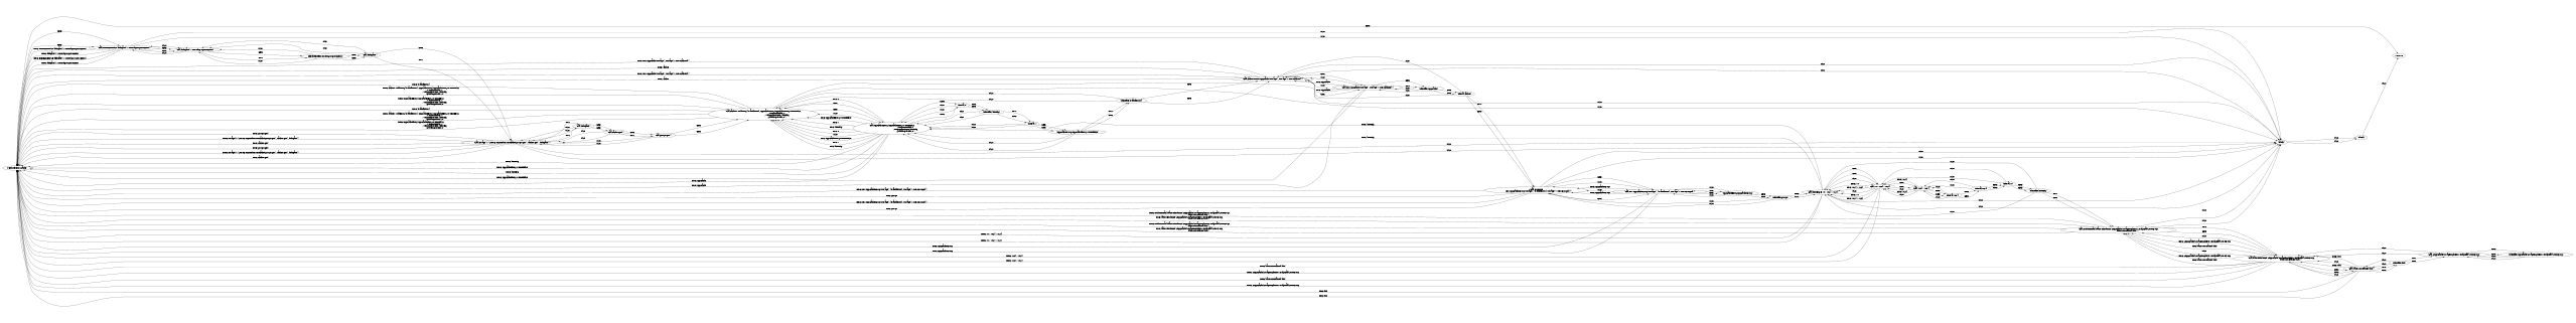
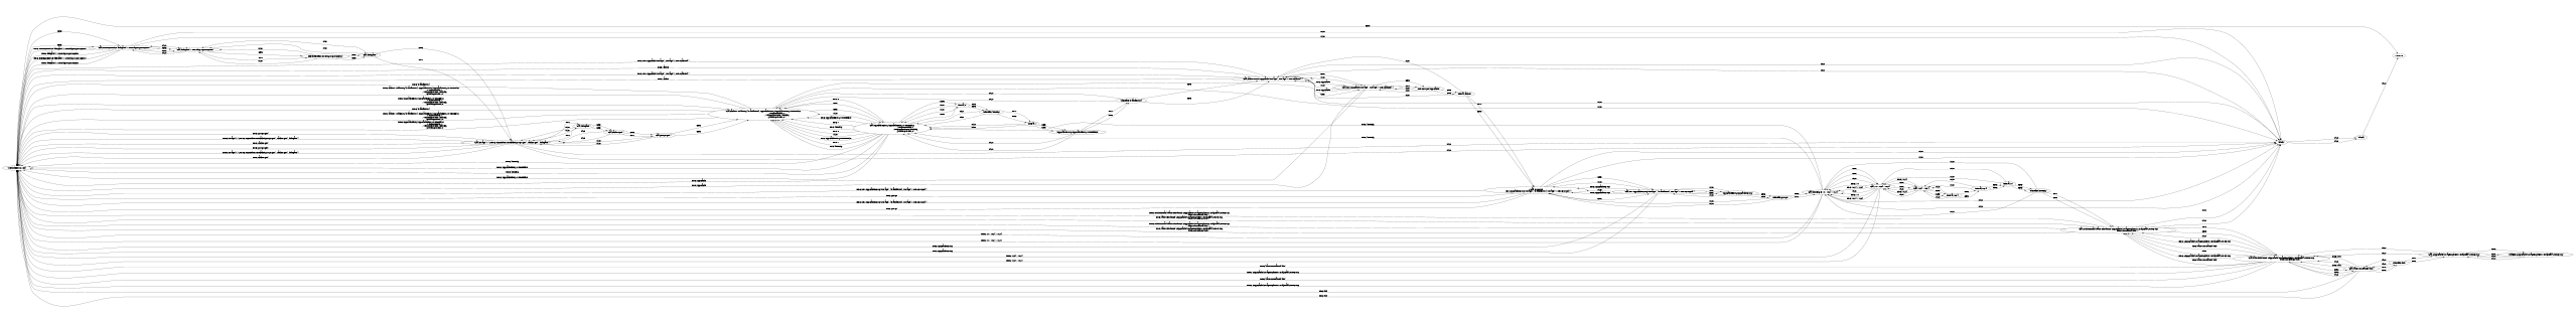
  digraph {
    rankdir=LR
-   n1 [label="(MethodReturn,cache)"]
+   n1 [label="(MethodReturn,void)"]
    n2 [label="(Call,EXPECT_FALSE(delegate()->stored_group_success_))"]
    1000118
    n4 [label="(Block,)"]
    n5 [label="(Call,delegate()->stored_group_success_)"]
    n6 [label="(Block,)"]
    n7 [label="(Call,new AppCache(storage(), storage()->NewCacheId()))"]
-   n8 [label="(Identifier,AppCache)"]
+   n8 [label="(NewGroupId,AppCache)"]
    n9 [label="(Call,cache_ = new AppCache(storage(), storage()->NewCacheId()))"]
    n10 [label="(Literal,cache_)"]
    n11 [label="(Call,group_ =\n         new AppCacheGroup(storage(), kManifestUrl, storage()->NewGroupId()))"]
    n12 [label="(Call,new AppCacheGroup(storage(), kManifestUrl, storage()->NewGroupId()))"]
    n13 [label="(Identifier,kManifestUrl)"]
    n14 [label="(Call,cache_->AddEntry(kManifestUrl, AppCacheEntry(AppCacheEntry::MANIFEST,\n                                                 /*response_id=*/1,\n                                                 /*response_size=*/kTooBig,\n                                                 /*padding_size=*/0)))"]
    n15 [label="(Call,AppCacheEntry(AppCacheEntry::MANIFEST,\n                                                 /*response_id=*/1,\n                                                 /*response_size=*/kTooBig,\n                                                 /*padding_size=*/0))"]
    n16 [label="(Literal,0)"]
    n17 [label="(Identifier,kTooBig)"]
    n18 [label="(AppCacheGroup,AppCacheEntry::MANIFEST)"]
    n19 [label="(Literal,1)"]
    n20 [label="(Call,storage()->StoreGroupAndNewestCache(group_.get(), cache_.get(), delegate()))"]
    n21 [label="(Call,delegate())"]
    n22 [label="(Call,cache_.get())"]
    n23 [label="(Call,group_.get())"]
    n24 [label="(FieldIdentifier,stored_group_success_)"]
    n25 [label="(Call,delegate())"]
    n26 [label="(Call,base::BindOnce(&AppCacheStorageImplTest::Verify_FailStoreGroup,\n                                 base::Unretained(this)))"]
    n27 [label="(Call,PushNextTask(base::BindOnce(&AppCacheStorageImplTest::Verify_FailStoreGroup,\n                                 base::Unretained(this))))"]
    n28 [label="(Call,base::Unretained(this))"]
    n29 [label="(Identifier,this)"]
    n30 [label="(Call,&AppCacheStorageImplTest::Verify_FailStoreGroup)"]
-   n31 [label="(Identifier,AppCacheStorageImplTest::Verify_FailStoreGroup)"]
+   n31 [label="(AddEntry,AppCacheStorageImplTest::Verify_FailStoreGroup)"]
    n32 [label="(Call,kTooBig = 10 * 1024 * 1024)"]
    n33 [label="(Call,10 * 1024 * 1024)"]
    n34 [label="(Call,1024 * 1024)"]
    n35 [label="(Identifier,kTooBig)"]
    n36 [label="(Literal,1024)"]
    n37 [label="(Literal,10)"]
    n38 [label="(Literal,1024)"]
    n39 [label="(AppCacheEntry,AppCacheGroup)"]
    n40 [label="(Identifier,group_)"]
    n1 -> n2 [label="CFG: "]
    n1 -> n2 [label="CFG: "]
    n1 -> 1000118 [label="CFG: "]
    n2 -> n1 [label="DDG: EXPECT_FALSE(delegate()->stored_group_success_)"]
    n2 -> n1 [label="DDG: delegate()->stored_group_success_"]
    n2 -> n1 [label="DDG: EXPECT_FALSE(delegate()->stored_group_success_)"]
    n2 -> n1 [label="DDG: delegate()->stored_group_success_"]
    n2 -> n4 [label="AST: "]
    n2 -> n4 [label="AST: "]
    n2 -> n5 [label="CFG: "]
    n2 -> n5 [label="CFG: "]
    n4 -> n6 [label="AST: "]
    n4 -> n6 [label="AST: "]
    n5 -> n2 [label="AST: "]
    n5 -> n2 [label="AST: "]
    n5 -> n24 [label="CFG: "]
    n5 -> n24 [label="CFG: "]
    n6 -> 1000118 [label="AST: "]
    n7 -> n1 [label="DDG: AppCache"]
    n7 -> n1 [label="DDG: AppCache"]
    n7 -> n8 [label="CFG: "]
    n7 -> n8 [label="CFG: "]
    n7 -> n9 [label="AST: "]
    n7 -> n9 [label="DDG: AppCache"]
    n7 -> n9 [label="AST: "]
    n7 -> n9 [label="DDG: AppCache"]
    n8 -> n7 [label="AST: "]
    n8 -> n7 [label="AST: "]
    n8 -> n10 [label="CFG: "]
    n8 -> n10 [label="CFG: "]
    n9 -> n1 [label="DDG: new AppCache(storage(), storage()->NewCacheId())"]
    n9 -> n1 [label="DDG: cache_"]
    n9 -> n1 [label="DDG: new AppCache(storage(), storage()->NewCacheId())"]
    n9 -> n1 [label="DDG: cache_"]
    n9 -> n4 [label="AST: "]
    n9 -> n4 [label="AST: "]
    n9 -> n7 [label="CFG: "]
    n9 -> n7 [label="CFG: "]
    n10 -> n9 [label="AST: "]
    n10 -> n9 [label="AST: "]
    n10 -> n11 [label="CFG: "]
    n10 -> n11 [label="CFG: "]
    n11 -> n1 [label="DDG: new AppCacheGroup(storage(), kManifestUrl, storage()->NewGroupId())"]
    n11 -> n1 [label="DDG: group_"]
    n11 -> n1 [label="DDG: new AppCacheGroup(storage(), kManifestUrl, storage()->NewGroupId())"]
    n11 -> n1 [label="DDG: group_"]
    n11 -> n4 [label="AST: "]
    n11 -> n4 [label="AST: "]
    n11 -> n12 [label="CFG: "]
    n11 -> n12 [label="CFG: "]
    n12 -> n1 [label="DDG: AppCacheGroup"]
    n12 -> n1 [label="DDG: AppCacheGroup"]
    n12 -> n11 [label="AST: "]
    n12 -> n11 [label="DDG: AppCacheGroup"]
    n12 -> n11 [label="AST: "]
    n12 -> n11 [label="DDG: AppCacheGroup"]
    n12 -> n39 [label="CFG: "]
    n12 -> n39 [label="CFG: "]
    n13 -> n9 [label="CFG: "]
    n13 -> n9 [label="CFG: "]
    n13 -> n14 [label="AST: "]
    n13 -> n14 [label="AST: "]
    n14 -> n1 [label="DDG: kManifestUrl"]
    n14 -> n1 [label="DDG: cache_->AddEntry(kManifestUrl, AppCacheEntry(AppCacheEntry::MANIFEST,\n                                                 /*response_id=*/1,\n                                                 /*response_size=*/kTooBig,\n                                                 /*padding_size=*/0))"]
    n14 -> n1 [label="DDG: AppCacheEntry(AppCacheEntry::MANIFEST,\n                                                 /*response_id=*/1,\n                                                 /*response_size=*/kTooBig,\n                                                 /*padding_size=*/0)"]
    n14 -> n1 [label="DDG: kManifestUrl"]
    n14 -> n1 [label="DDG: cache_->AddEntry(kManifestUrl, AppCacheEntry(AppCacheEntry::MANIFEST,\n                                                 /*response_id=*/1,\n                                                 /*response_size=*/kTooBig,\n                                                 /*padding_size=*/0))"]
    n14 -> n1 [label="DDG: AppCacheEntry(AppCacheEntry::MANIFEST,\n                                                 /*response_id=*/1,\n                                                 /*response_size=*/kTooBig,\n                                                 /*padding_size=*/0)"]
    n14 -> n4 [label="AST: "]
    n14 -> n4 [label="AST: "]
    n14 -> n15 [label="CFG: "]
    n14 -> n15 [label="CFG: "]
    n15 -> n1 [label="DDG: kTooBig"]
    n15 -> n1 [label="DDG: AppCacheEntry::MANIFEST"]
    n15 -> n1 [label="DDG: kTooBig"]
    n15 -> n1 [label="DDG: AppCacheEntry::MANIFEST"]
    n15 -> n14 [label="AST: "]
    n15 -> n14 [label="DDG: AppCacheEntry::MANIFEST"]
    n15 -> n14 [label="DDG: 1"]
    n15 -> n14 [label="DDG: kTooBig"]
    n15 -> n14 [label="DDG: 0"]
    n15 -> n14 [label="AST: "]
    n15 -> n14 [label="DDG: AppCacheEntry::MANIFEST"]
    n15 -> n14 [label="DDG: 1"]
    n15 -> n14 [label="DDG: kTooBig"]
    n15 -> n14 [label="DDG: 0"]
    n15 -> n16 [label="CFG: "]
    n15 -> n16 [label="CFG: "]
    n16 -> n15 [label="AST: "]
    n16 -> n15 [label="AST: "]
    n16 -> n17 [label="CFG: "]
    n16 -> n17 [label="CFG: "]
    n17 -> n15 [label="AST: "]
    n17 -> n15 [label="AST: "]
    n17 -> n19 [label="CFG: "]
    n17 -> n19 [label="CFG: "]
    n18 -> n13 [label="CFG: "]
    n18 -> n13 [label="CFG: "]
    n18 -> n15 [label="AST: "]
    n18 -> n15 [label="AST: "]
    n19 -> n15 [label="AST: "]
    n19 -> n15 [label="AST: "]
    n19 -> n18 [label="CFG: "]
    n19 -> n18 [label="CFG: "]
    n20 -> n1 [label="DDG: group_.get()"]
    n20 -> n1 [label="DDG: storage()->StoreGroupAndNewestCache(group_.get(), cache_.get(), delegate())"]
    n20 -> n1 [label="DDG: cache_.get()"]
    n20 -> n1 [label="DDG: group_.get()"]
    n20 -> n1 [label="DDG: storage()->StoreGroupAndNewestCache(group_.get(), cache_.get(), delegate())"]
    n20 -> n1 [label="DDG: cache_.get()"]
    n20 -> n4 [label="AST: "]
    n20 -> n4 [label="AST: "]
    n20 -> n21 [label="CFG: "]
    n20 -> n21 [label="CFG: "]
    n21 -> n20 [label="AST: "]
    n21 -> n20 [label="AST: "]
    n21 -> n22 [label="CFG: "]
    n21 -> n22 [label="CFG: "]
    n22 -> n20 [label="AST: "]
    n22 -> n20 [label="AST: "]
    n22 -> n23 [label="CFG: "]
    n22 -> n23 [label="CFG: "]
    n23 -> n14 [label="CFG: "]
    n23 -> n14 [label="CFG: "]
    n23 -> n20 [label="AST: "]
    n23 -> n20 [label="AST: "]
    n24 -> n5 [label="AST: "]
    n24 -> n5 [label="AST: "]
    n24 -> n25 [label="CFG: "]
    n24 -> n25 [label="CFG: "]
    n25 -> n5 [label="AST: "]
    n25 -> n5 [label="AST: "]
    n25 -> n20 [label="CFG: "]
    n25 -> n20 [label="CFG: "]
    n26 -> n1 [label="DDG: base::Unretained(this)"]
    n26 -> n1 [label="DDG: &AppCacheStorageImplTest::Verify_FailStoreGroup"]
    n26 -> n1 [label="DDG: base::Unretained(this)"]
    n26 -> n1 [label="DDG: &AppCacheStorageImplTest::Verify_FailStoreGroup"]
    n26 -> n27 [label="AST: "]
    n26 -> n27 [label="DDG: &AppCacheStorageImplTest::Verify_FailStoreGroup"]
    n26 -> n27 [label="DDG: base::Unretained(this)"]
    n26 -> n27 [label="AST: "]
    n26 -> n27 [label="DDG: &AppCacheStorageImplTest::Verify_FailStoreGroup"]
    n26 -> n27 [label="DDG: base::Unretained(this)"]
    n26 -> n28 [label="CFG: "]
    n26 -> n28 [label="CFG: "]
    n27 -> n1 [label="DDG: PushNextTask(base::BindOnce(&AppCacheStorageImplTest::Verify_FailStoreGroup,\n                                 base::Unretained(this)))"]
    n27 -> n1 [label="DDG: base::BindOnce(&AppCacheStorageImplTest::Verify_FailStoreGroup,\n                                 base::Unretained(this))"]
    n27 -> n1 [label="DDG: PushNextTask(base::BindOnce(&AppCacheStorageImplTest::Verify_FailStoreGroup,\n                                 base::Unretained(this)))"]
    n27 -> n1 [label="DDG: base::BindOnce(&AppCacheStorageImplTest::Verify_FailStoreGroup,\n                                 base::Unretained(this))"]
    n27 -> n4 [label="AST: "]
    n27 -> n4 [label="AST: "]
    n27 -> n26 [label="CFG: "]
    n27 -> n26 [label="CFG: "]
    n28 -> n1 [label="DDG: this"]
    n28 -> n1 [label="DDG: this"]
    n28 -> n26 [label="AST: "]
    n28 -> n26 [label="DDG: this"]
    n28 -> n26 [label="AST: "]
    n28 -> n26 [label="DDG: this"]
    n28 -> n29 [label="CFG: "]
    n28 -> n29 [label="CFG: "]
    n29 -> n28 [label="AST: "]
    n29 -> n28 [label="AST: "]
    n29 -> n30 [label="CFG: "]
    n29 -> n30 [label="CFG: "]
    n30 -> n26 [label="AST: "]
    n30 -> n26 [label="AST: "]
    n30 -> n31 [label="CFG: "]
    n30 -> n31 [label="CFG: "]
    n31 -> n30 [label="AST: "]
    n31 -> n30 [label="AST: "]
    n32 -> n1 [label="DDG: 10 * 1024 * 1024"]
    n32 -> n1 [label="DDG: 10 * 1024 * 1024"]
    n32 -> n4 [label="AST: "]
    n32 -> n4 [label="AST: "]
    n32 -> n15 [label="DDG: kTooBig"]
    n32 -> n15 [label="DDG: kTooBig"]
    n32 -> n33 [label="CFG: "]
    n32 -> n33 [label="CFG: "]
    n33 -> n1 [label="DDG: 1024 * 1024"]
    n33 -> n1 [label="DDG: 1024 * 1024"]
    n33 -> n32 [label="AST: "]
    n33 -> n32 [label="DDG: 10"]
    n33 -> n32 [label="DDG: 1024 * 1024"]
    n33 -> n32 [label="AST: "]
    n33 -> n32 [label="DDG: 10"]
    n33 -> n32 [label="DDG: 1024 * 1024"]
    n33 -> n34 [label="CFG: "]
    n33 -> n34 [label="CFG: "]
    n34 -> n33 [label="AST: "]
    n34 -> n33 [label="DDG: 1024"]
    n34 -> n33 [label="AST: "]
    n34 -> n33 [label="DDG: 1024"]
    n34 -> n36 [label="CFG: "]
    n34 -> n36 [label="CFG: "]
    n35 -> n27 [label="CFG: "]
    n35 -> n27 [label="CFG: "]
    n35 -> n32 [label="AST: "]
    n35 -> n32 [label="AST: "]
    n36 -> n34 [label="AST: "]
    n36 -> n34 [label="AST: "]
    n36 -> n38 [label="CFG: "]
    n36 -> n38 [label="CFG: "]
    n37 -> n33 [label="AST: "]
    n37 -> n33 [label="AST: "]
    n37 -> n35 [label="CFG: "]
    n37 -> n35 [label="CFG: "]
    n38 -> n34 [label="AST: "]
    n38 -> n34 [label="AST: "]
    n38 -> n37 [label="CFG: "]
    n38 -> n37 [label="CFG: "]
    n39 -> n12 [label="AST: "]
    n39 -> n12 [label="AST: "]
    n39 -> n40 [label="CFG: "]
    n39 -> n40 [label="CFG: "]
    n40 -> n11 [label="AST: "]
    n40 -> n11 [label="AST: "]
    n40 -> n32 [label="CFG: "]
    n40 -> n32 [label="CFG: "]
  }
